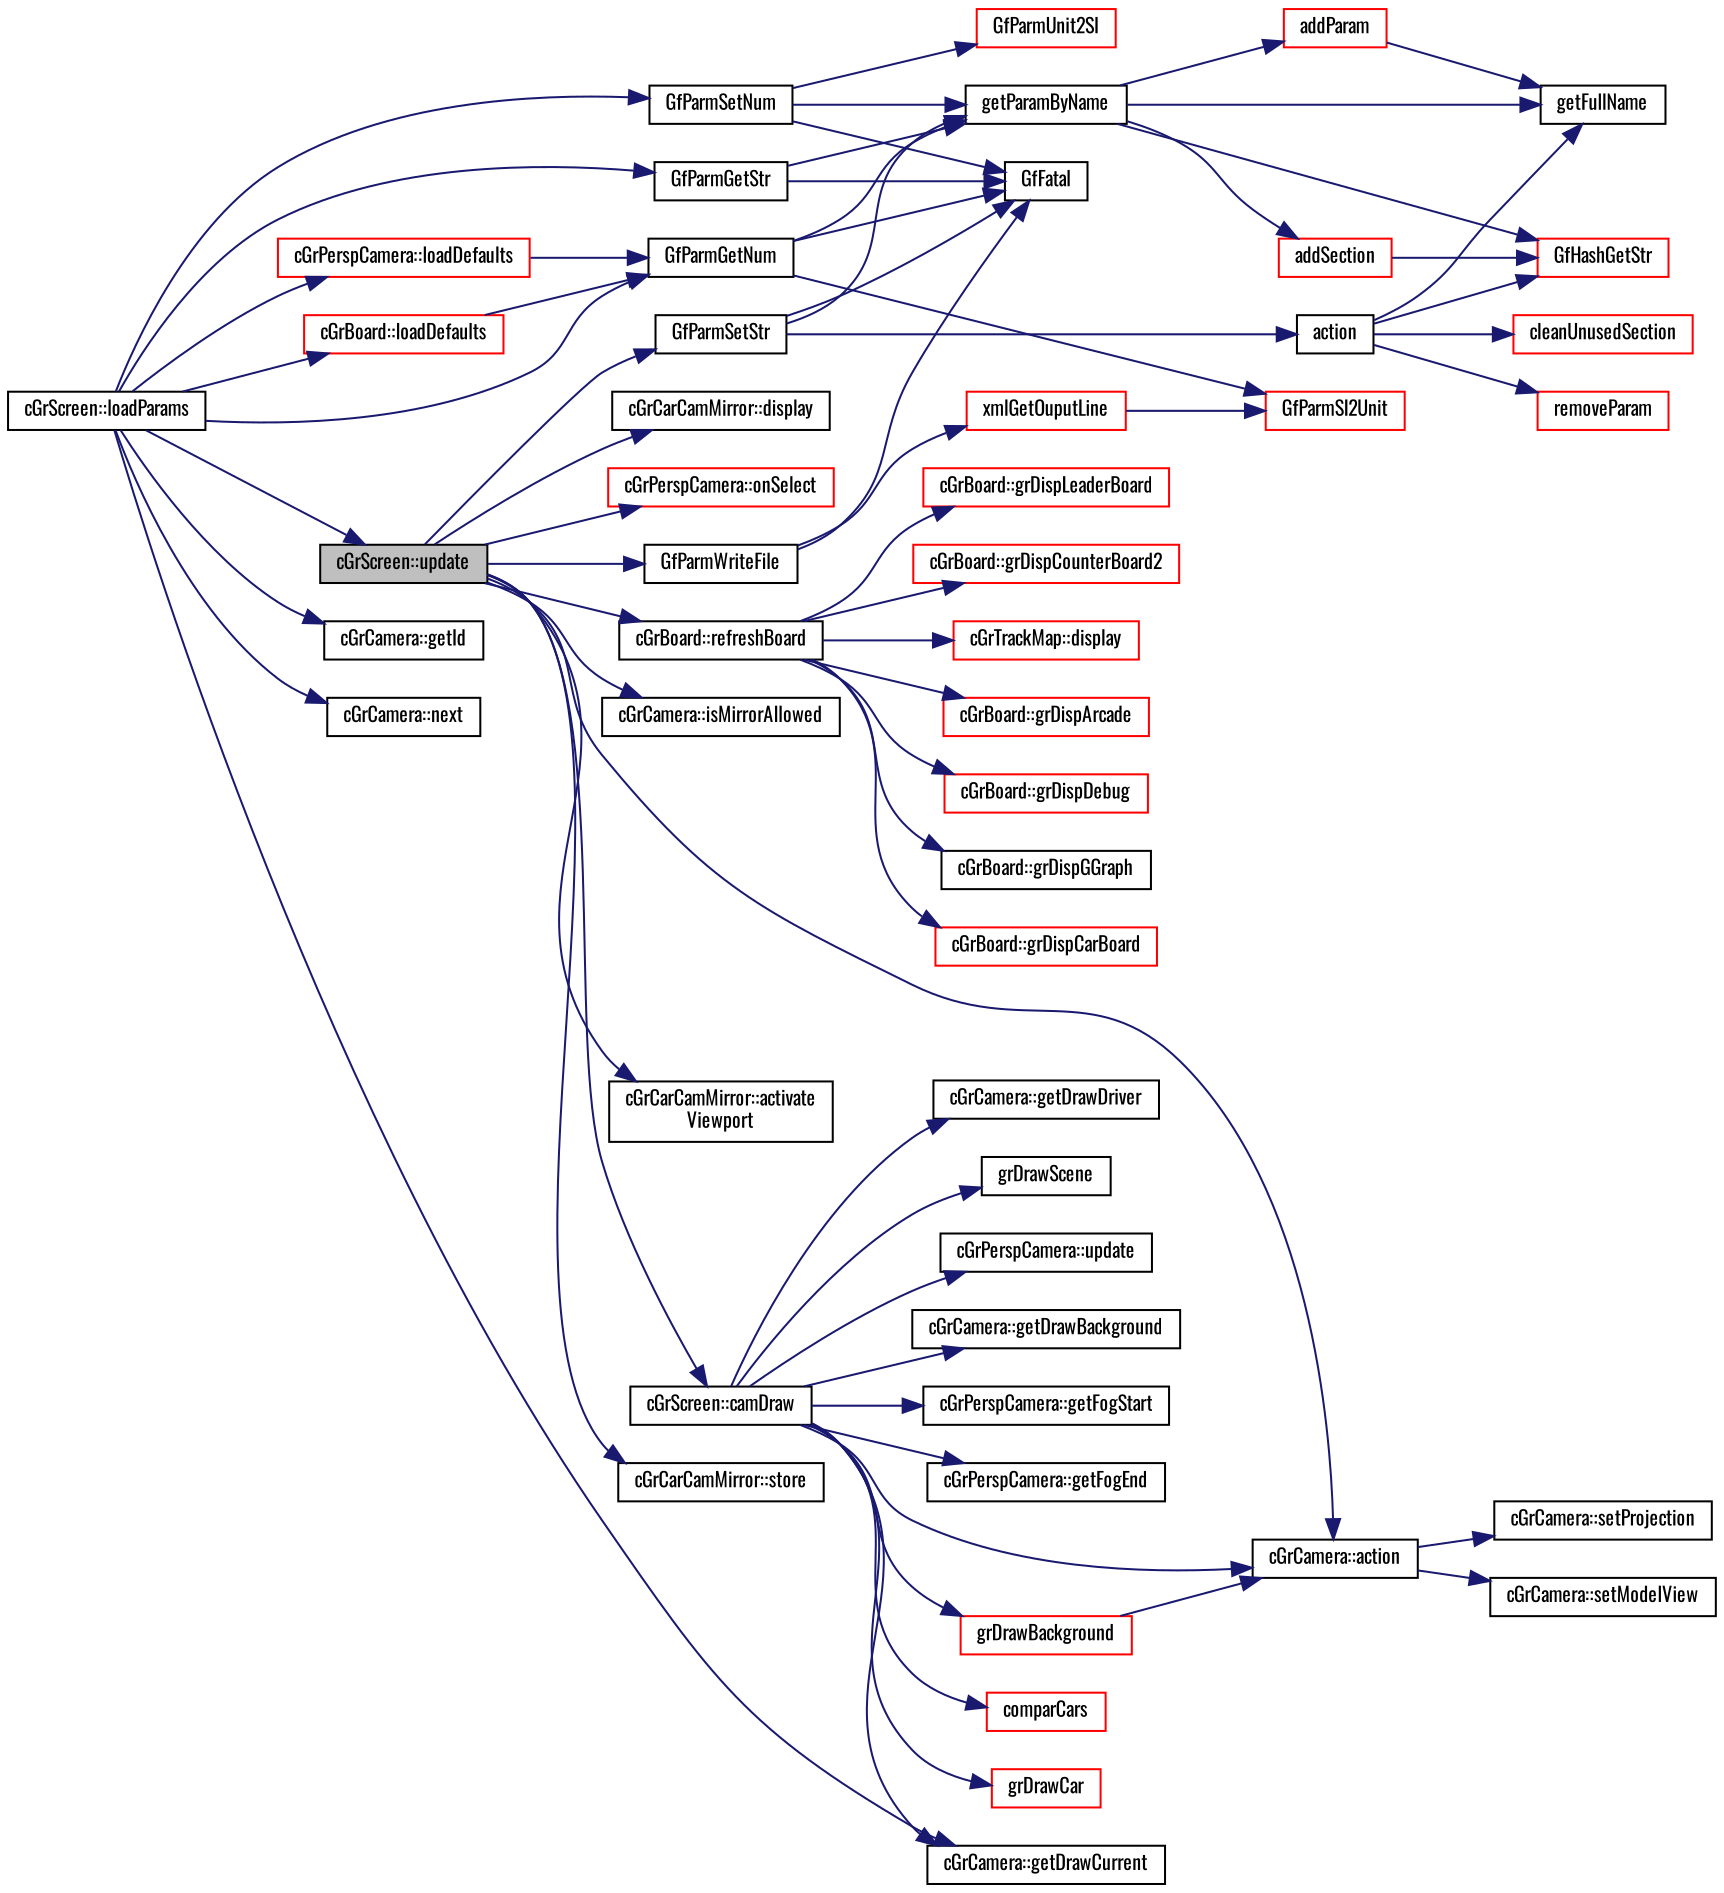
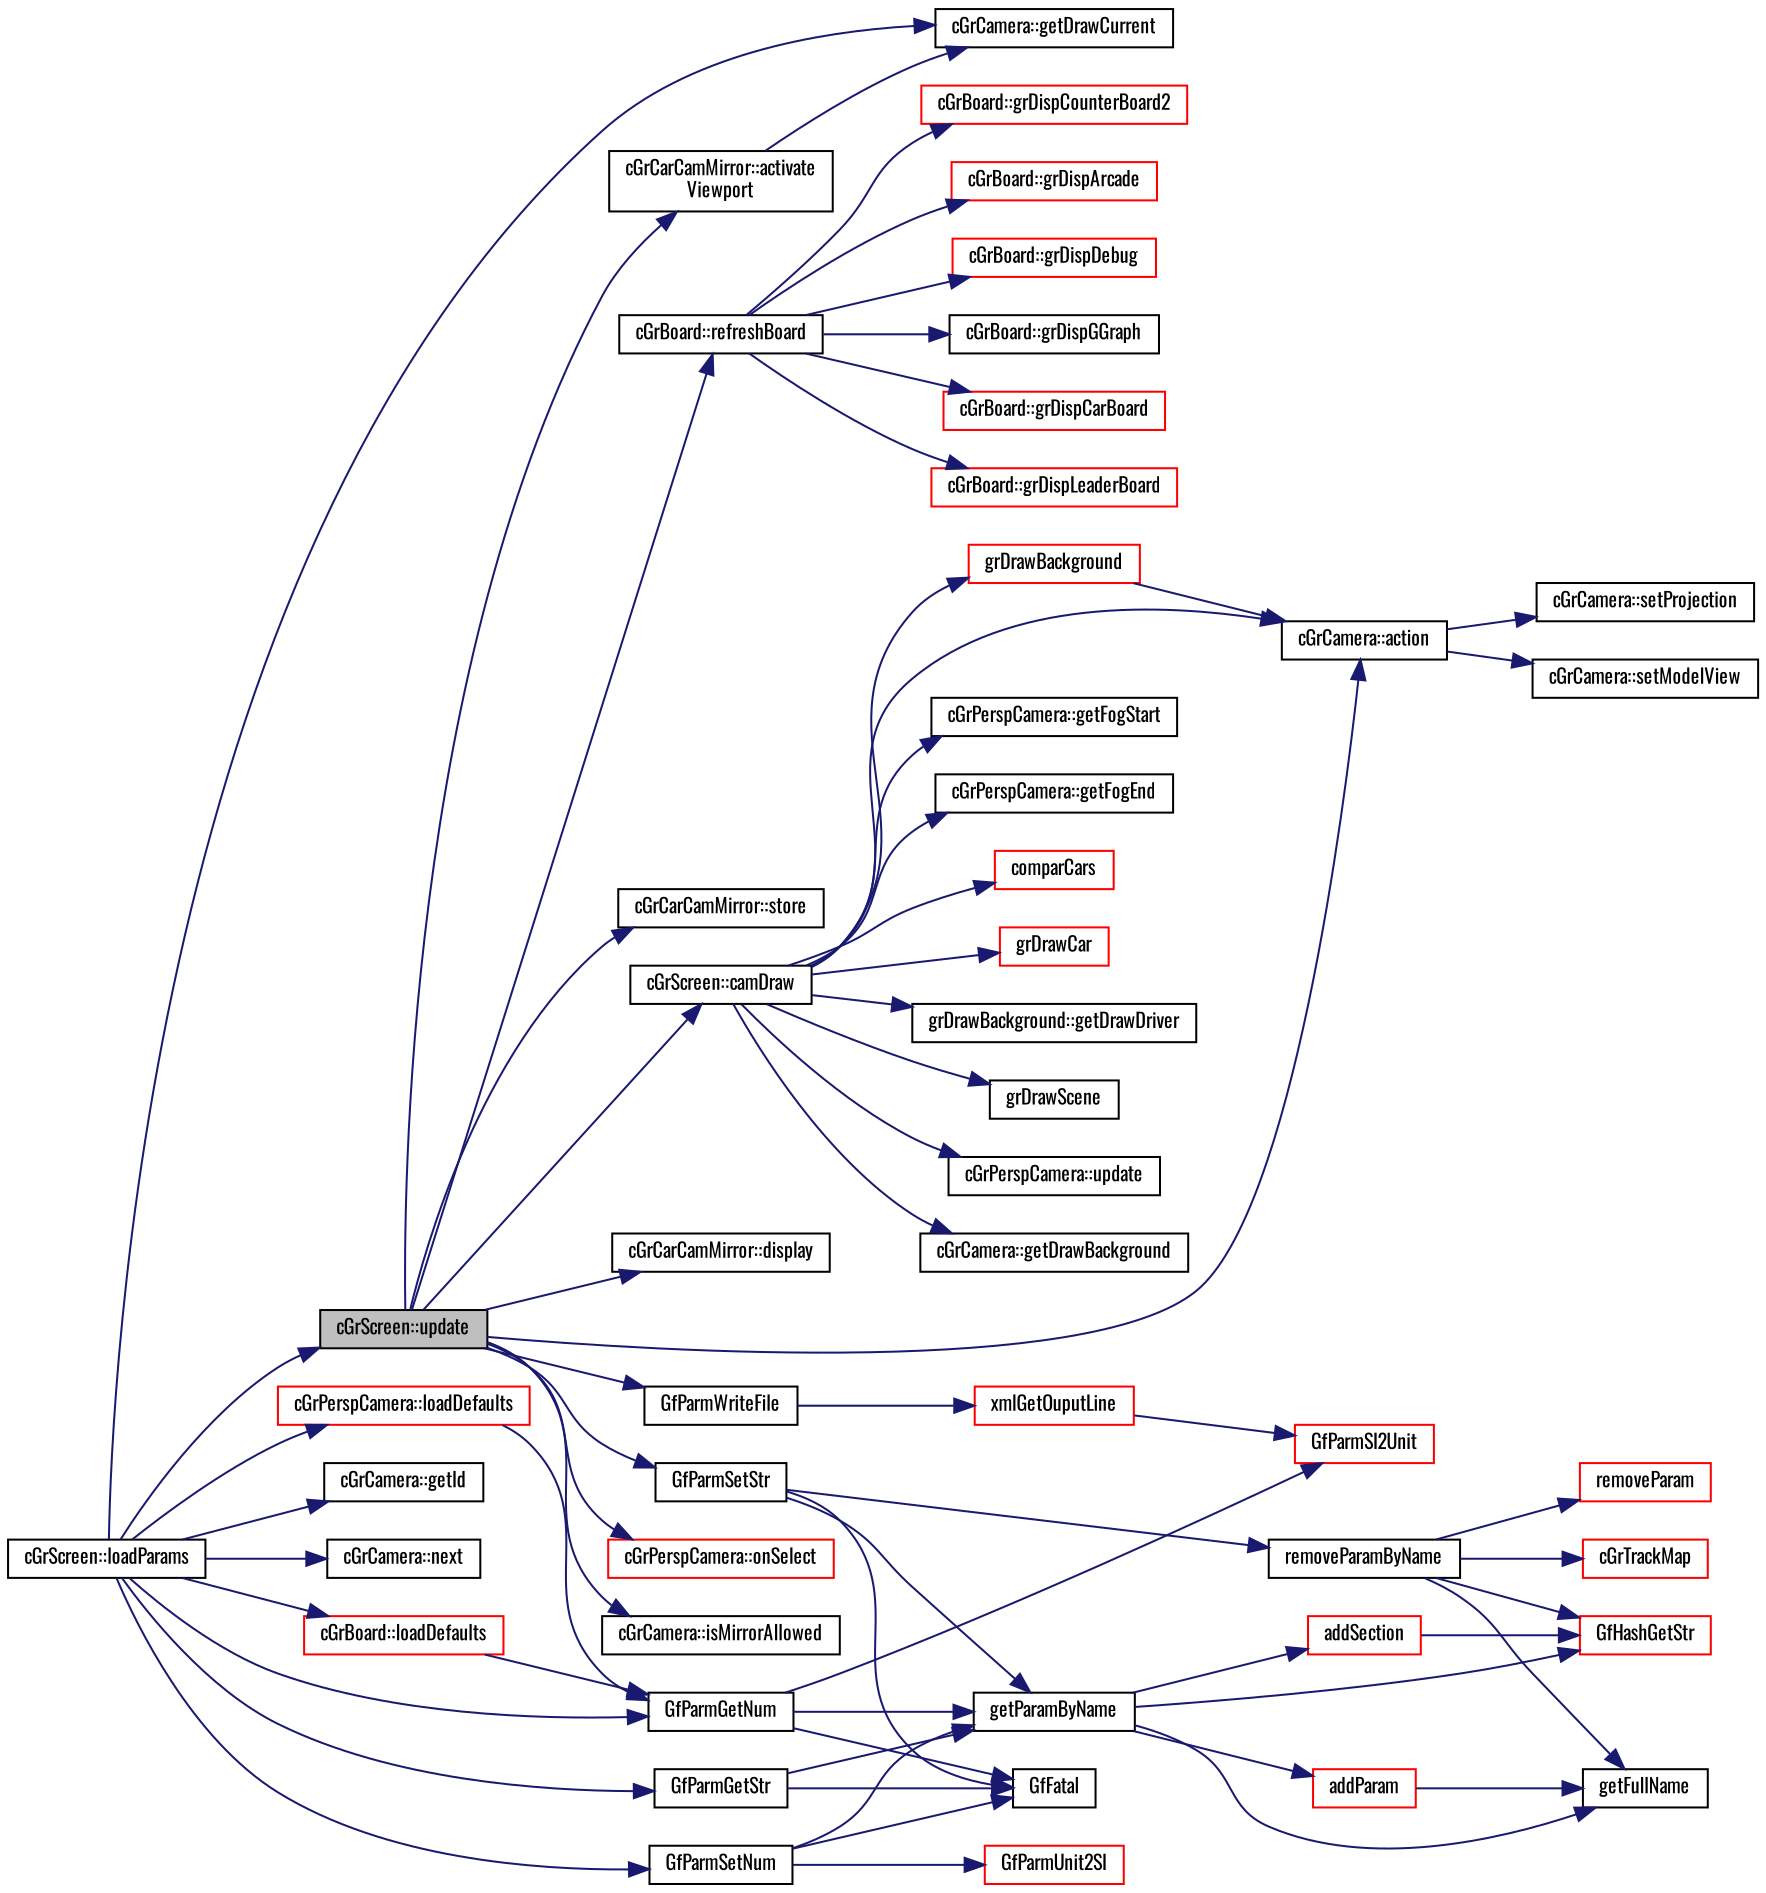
  digraph {
    fontname=Oswald
    rankdir=LR
    node [color=black fillcolor=white fontname=Oswald fontsize=10 shape=record style=filled]
    edge [color=midnightblue fontname=Oswald fontsize=10 labelfontname=Helvetica labelfontsize=10 style=solid]
    n1 [fillcolor=grey75 fontcolor=black height=0.2 label="cGrScreen::update" width=0.4]
    n2 [height=0.2 label=GfParmSetStr width=0.4]
    n3 [height=0.2 label=GfParmWriteFile width=0.4]
    n4 [color=red height=0.2 label="cGrPerspCamera::onSelect" width=0.4]
    n5 [height=0.2 label="cGrCamera::isMirrorAllowed" width=0.4]
    n6 [height=0.2 label="cGrCarCamMirror::activate\lViewport" width=0.4]
    n7 [height=0.2 label="cGrScreen::camDraw" width=0.4]
    n8 [height=0.2 label="cGrCamera::action" width=0.4]
    n9 [height=0.2 label="cGrCarCamMirror::store" width=0.4]
    n10 [height=0.2 label="cGrCarCamMirror::display" width=0.4]
    n11 [height=0.2 label="cGrBoard::refreshBoard" width=0.4]
    n12 [height=0.2 label=GfFatal width=0.4]
-   n13 [height=0.2 label=action width=0.4]
+   n13 [height=0.2 label=removeParamByName width=0.4]
    n14 [height=0.2 label=getParamByName width=0.4]
    n15 [height=0.2 label="cGrScreen::loadParams" width=0.4]
    n16 [height=0.2 label=GfParmGetStr width=0.4]
    n17 [height=0.2 label=GfParmGetNum width=0.4]
    n18 [height=0.2 label="cGrCamera::getId" width=0.4]
    n19 [height=0.2 label="cGrCamera::next" width=0.4]
    n20 [height=0.2 label=GfParmSetNum width=0.4]
    n21 [color=red height=0.2 label="cGrPerspCamera::loadDefaults" width=0.4]
    n22 [height=0.2 label="cGrCamera::getDrawCurrent" width=0.4]
    n23 [color=red height=0.2 label="cGrBoard::loadDefaults" width=0.4]
    n24 [color=red height=0.2 label=xmlGetOuputLine width=0.4]
    n25 [height=0.2 label="cGrPerspCamera::update" width=0.4]
    n26 [height=0.2 label="cGrCamera::getDrawBackground" width=0.4]
    n27 [color=red height=0.2 label=grDrawBackground width=0.4]
    n28 [height=0.2 label="cGrPerspCamera::getFogStart" width=0.4]
    n29 [height=0.2 label="cGrPerspCamera::getFogEnd" width=0.4]
    n30 [color=red height=0.2 label=comparCars width=0.4]
    n31 [color=red height=0.2 label=grDrawCar width=0.4]
-   n32 [height=0.2 label="cGrCamera::getDrawDriver" width=0.4]
+   n32 [height=0.2 label="grDrawBackground::getDrawDriver" width=0.4]
    n33 [height=0.2 label=grDrawScene width=0.4]
    n34 [height=0.2 label="cGrCamera::setProjection" width=0.4]
    n35 [height=0.2 label="cGrCamera::setModelView" width=0.4]
    n36 [color=red height=0.2 label="cGrBoard::grDispArcade" width=0.4]
    n37 [color=red height=0.2 label="cGrBoard::grDispDebug" width=0.4]
    n38 [height=0.2 label="cGrBoard::grDispGGraph" width=0.4]
    n39 [color=red height=0.2 label="cGrBoard::grDispCarBoard" width=0.4]
    n40 [color=red height=0.2 label="cGrBoard::grDispLeaderBoard" width=0.4]
    n41 [color=red height=0.2 label="cGrBoard::grDispCounterBoard2" width=0.4]
-   n42 [color=red height=0.2 label="cGrTrackMap::display" width=0.4]
    n43 [color=red height=0.2 label=GfHashGetStr width=0.4]
    n44 [height=0.2 label=getFullName width=0.4]
    n45 [color=red height=0.2 label=removeParam width=0.4]
-   n46 [color=red height=0.2 label=cleanUnusedSection width=0.4]
+   n46 [color=red height=0.2 label=cGrTrackMap width=0.4]
    n47 [color=red height=0.2 label=addSection width=0.4]
    n48 [color=red height=0.2 label=addParam width=0.4]
    n49 [color=red height=0.2 label=GfParmSI2Unit width=0.4]
    n50 [color=red height=0.2 label=GfParmUnit2SI width=0.4]
    n1 -> n2
    n1 -> n3
    n1 -> n4
    n1 -> n5
    n1 -> n6
    n1 -> n7
    n1 -> n8
    n1 -> n9
    n1 -> n10
    n1 -> n11
    n2 -> n12
    n2 -> n13
    n2 -> n14
-   n3 -> n12
    n3 -> n24
    n7 -> n8
-   n7 -> n22
+   n6 -> n22
    n7 -> n25
    n7 -> n26
    n7 -> n27
    n7 -> n28
    n7 -> n29
    n7 -> n30
    n7 -> n31
    n7 -> n32
    n7 -> n33
    n8 -> n34
    n8 -> n35
    n11 -> n36
    n11 -> n37
    n11 -> n38
    n11 -> n39
    n11 -> n40
    n11 -> n41
-   n11 -> n42
    n13 -> n43
    n13 -> n44
    n13 -> n45
    n13 -> n46
    n14 -> n43
    n14 -> n44
    n14 -> n47
    n14 -> n48
    n15 -> n1
    n15 -> n16
    n15 -> n17
    n15 -> n18
    n15 -> n19
    n15 -> n20
    n15 -> n21
    n15 -> n22
    n15 -> n23
    n16 -> n12
    n16 -> n14
    n17 -> n12
    n17 -> n14
    n17 -> n49
    n20 -> n12
    n20 -> n14
    n20 -> n50
    n21 -> n17
    n23 -> n17
    n24 -> n49
    n27 -> n8
    n47 -> n43
    n48 -> n44
  }
